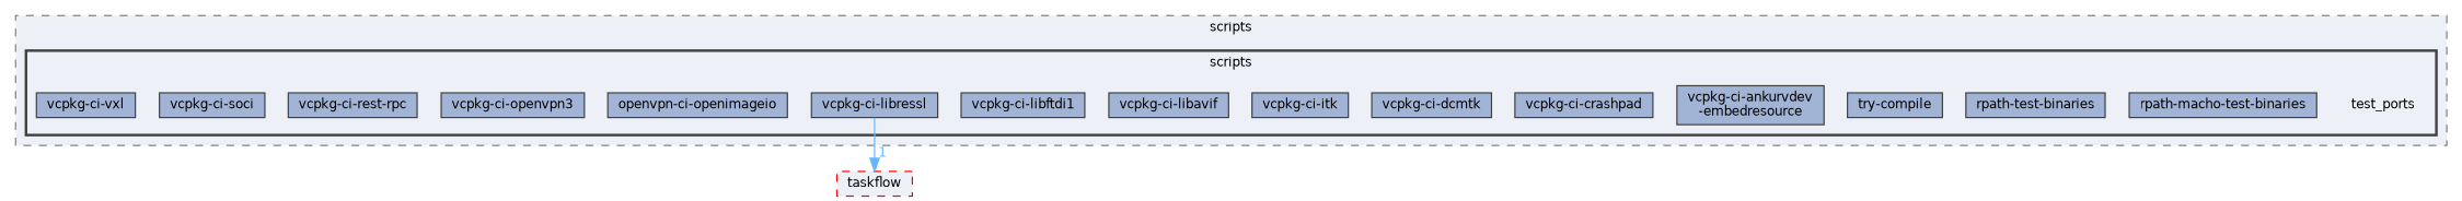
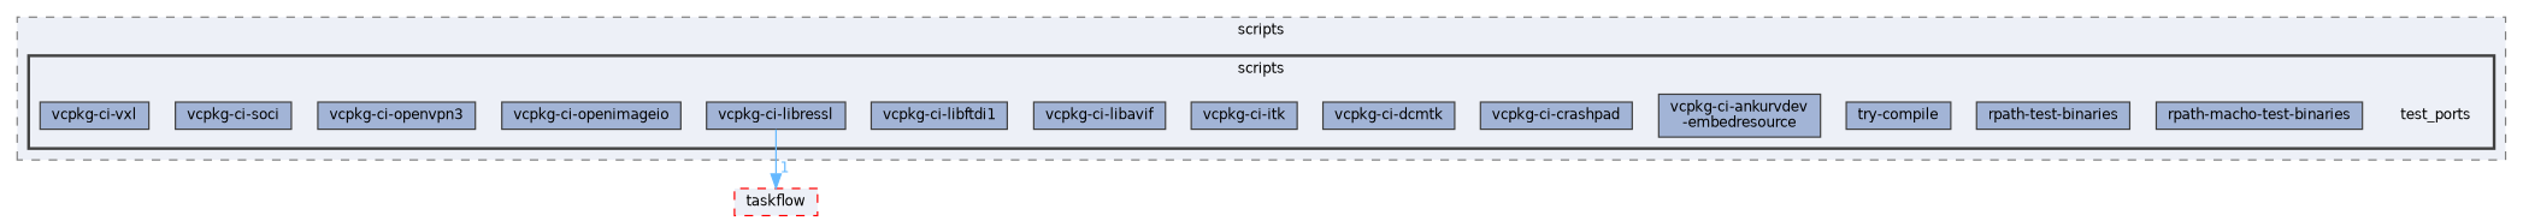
  digraph {
    compound=true
    node [fontname=Helvetica fontsize=10 shape=box color=grey25 fillcolor="#a2b4d6" style=filled]
    n1 [height=0.2 label=test_ports shape=plaintext width=0.4 color="" fillcolor="" style=""]
    n2 [height=0.2 label="rpath-macho-test-binaries" width=0.4]
    n3 [height=0.2 label="rpath-test-binaries" width=0.4]
    n4 [height=0.2 label="try-compile" width=0.4]
    n5 [height=0.2 label="vcpkg-ci-ankurvdev\l-embedresource" width=0.4]
    n6 [height=0.2 label="vcpkg-ci-crashpad" width=0.4]
    n7 [height=0.2 label="vcpkg-ci-dcmtk" width=0.4]
    n8 [height=0.2 label="vcpkg-ci-itk" width=0.4]
    n9 [height=0.2 label="vcpkg-ci-libavif" width=0.4]
    n10 [height=0.2 label="vcpkg-ci-libftdi1" width=0.4]
    n11 [height=0.2 label="vcpkg-ci-libressl" width=0.4]
-   n12 [height=0.2 label="openvpn-ci-openimageio" width=0.4]
+   n12 [height=0.2 label="vcpkg-ci-openimageio" width=0.4]
    n13 [height=0.2 label="vcpkg-ci-openvpn3" width=0.4]
-   n14 [height=0.2 label="vcpkg-ci-rest-rpc" width=0.4]
    n15 [height=0.2 label="vcpkg-ci-soci" width=0.4]
    n16 [height=0.2 label="vcpkg-ci-vxl" width=0.4]
    n17 [color=red fillcolor="#edf0f7" height=0.2 label=taskflow style="filled,dashed" width=0.4]
    subgraph cluster_1 {
      bgcolor="#edf0f7"
      fontname=Helvetica
      fontsize=10
      label=scripts
      pencolor=grey50
      style="filled,dashed"
      subgraph cluster_2 {
        bgcolor="#edf0f7"
        fontname=Helvetica
        fontsize=10
        pencolor=grey25
        style="filled,bold"
        n1
        n2
        n3
        n4
        n5
        n6
        n7
        n8
        n9
        n10
        n11
        n12
        n13
-       n14
        n15
        n16
      }
    }
    n11 -> n17 [color=steelblue1 fontcolor=steelblue1 fontname=Helvetica fontsize=10 headlabel=1 labeldistance=1.5 labelfontname=Helvetica labelfontsize=10]
  }
